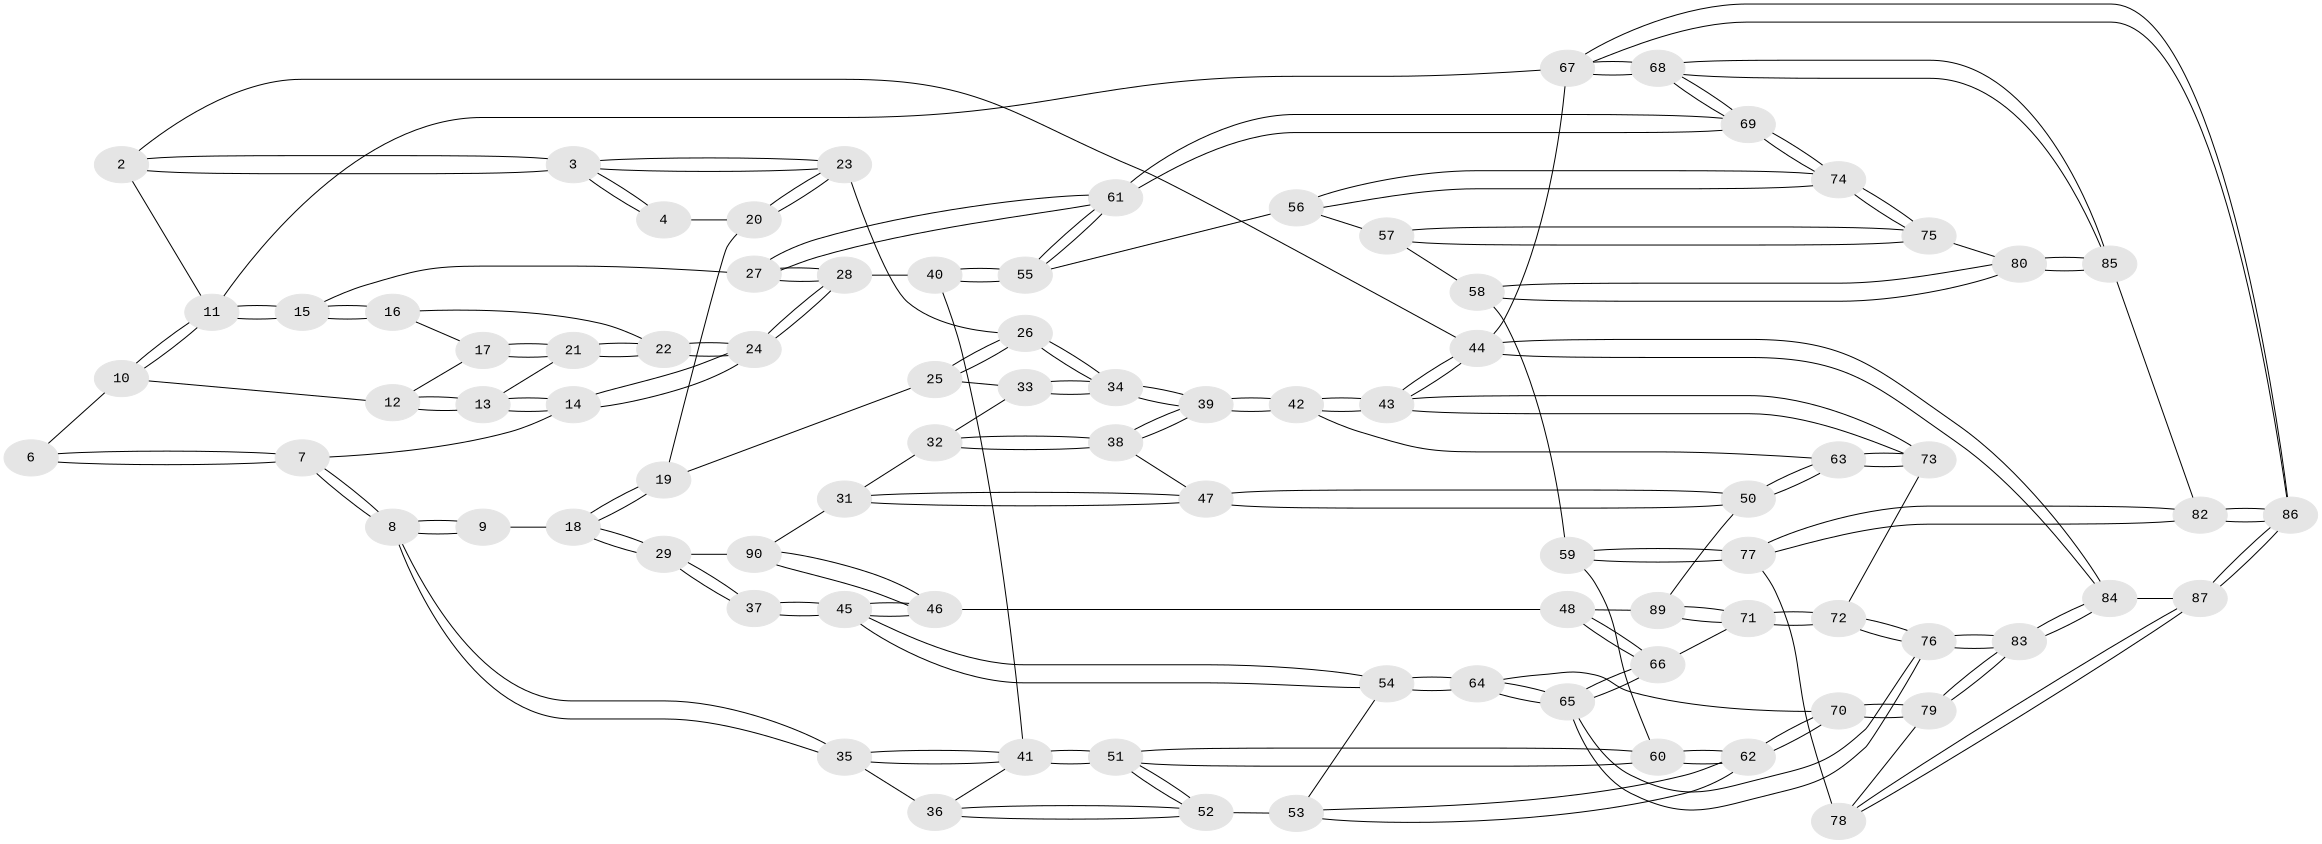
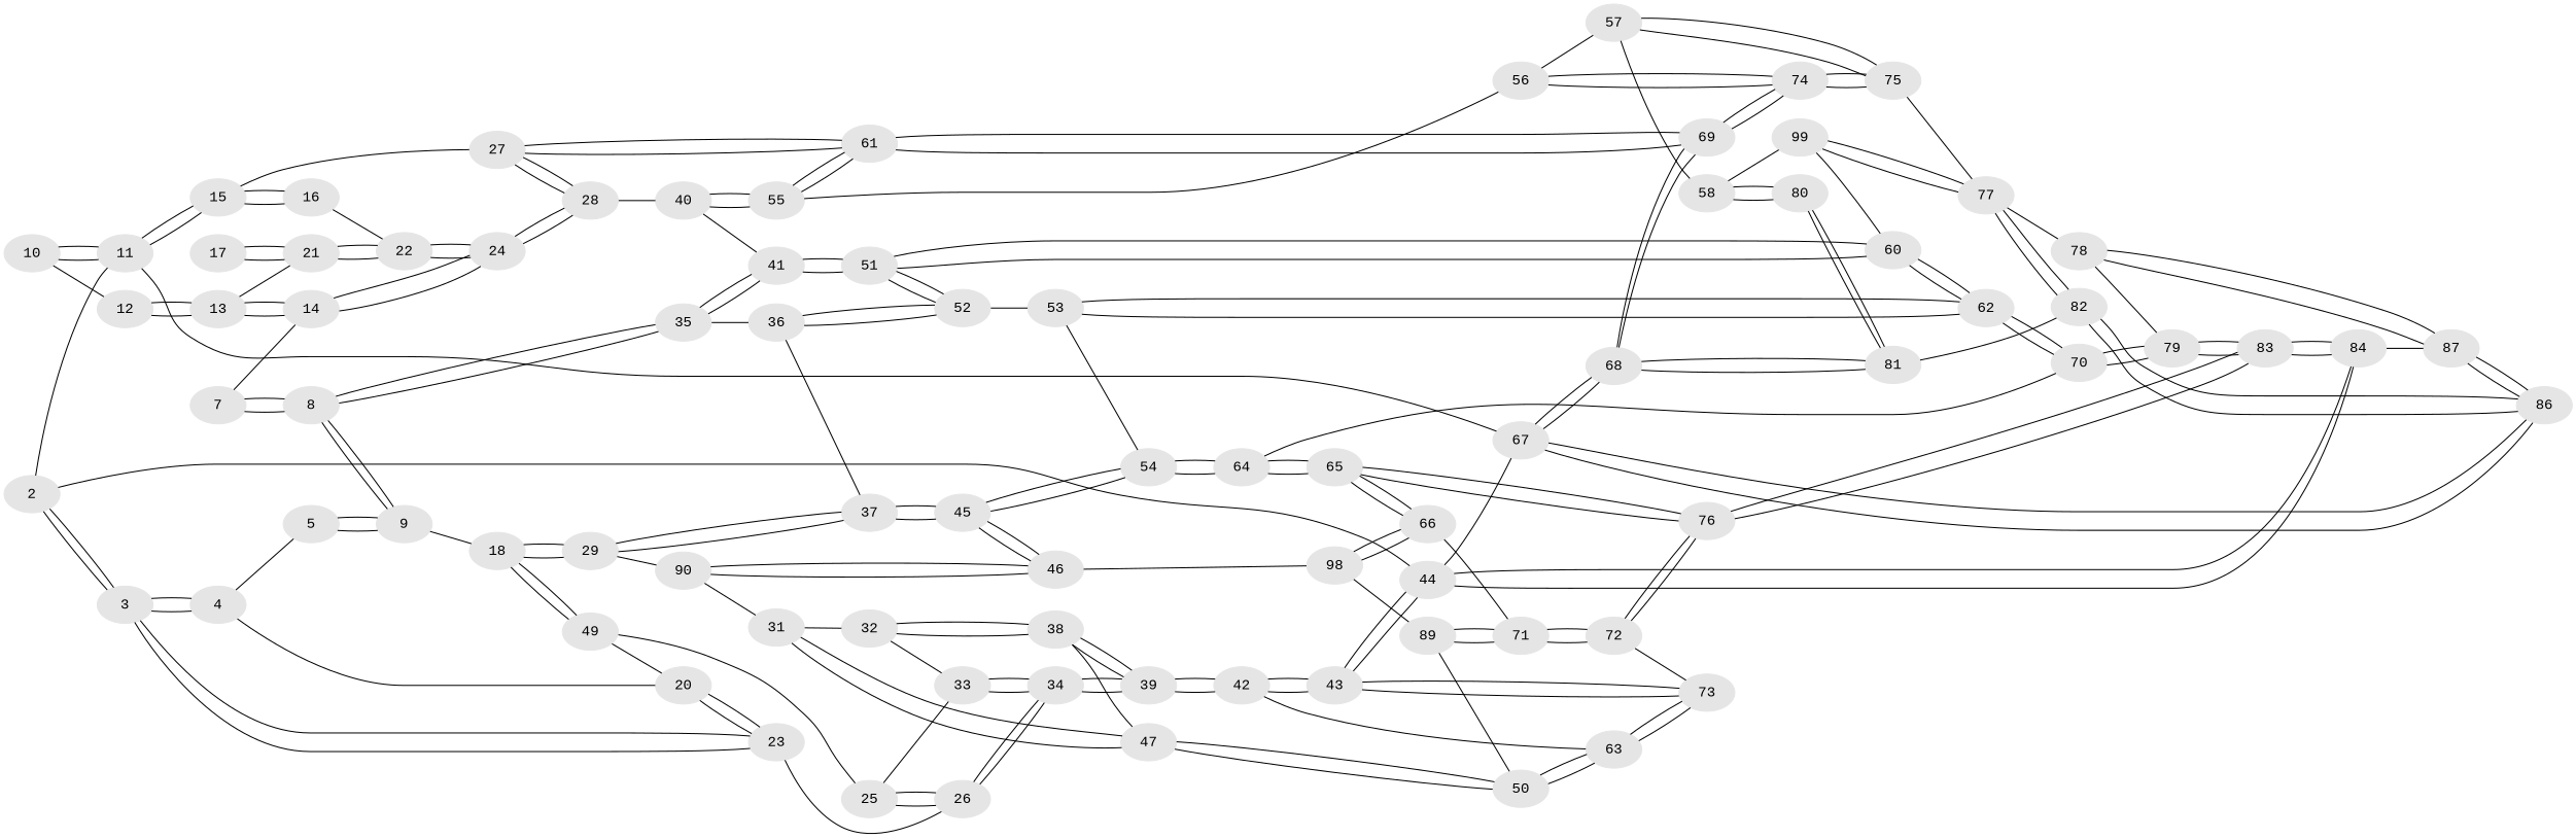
  graph {
    fontname="Liberation Mono"
    rankdir=LR
    node [color=gray90 fontname="Liberation Mono" style=filled]
    edge [fontname="Liberation Mono"]
    2
    3
    11
    44
-   6
    7
    10
    4
    23
    15
    67
    84
+   5
    20
    26
    9
    18
    8
    14
    12
    35
    24
    36
    41
-   19
+   19 [label=49]
    29
    13
    17
    16
    27
    68
    86
    21
    22
    28
    61
    25
    n38 [label=90]
    37
    33
    34
    40
    39
    69
    55
    31
    46
    45
    32
    47
-   48
+   48 [label=98]
    38
    50
    42
    52
    51
    53
    54
    43
    63
    56
    60
    73
    n64 [label=87]
    64
    n66 [label=89]
    66
    71
    72
    62
    70
    65
    57
    74
    58
    75
-   59
+   59 [label=99]
    80
    77
-   81 [label=85]
+   81
    78
    82
    79
    76
    83
    2 -- 3
    2 -- 3
    2 -- 11
    2 -- 44
    3 -- 4
    3 -- 4
    3 -- 23
    3 -- 23
    11 -- 15
    11 -- 15
    11 -- 67
    44 -- 67
    44 -- 84
    44 -- 84
-   6 -- 7
-   6 -- 7
-   6 -- 10
    7 -- 8
    7 -- 8
    7 -- 14
    10 -- 11
    10 -- 11
    10 -- 12
+   4 -- 5
    4 -- 20
    23 -- 26
    15 -- 16
    15 -- 16
    15 -- 27
    67 -- 68
    67 -- 68
    67 -- 86
    67 -- 86
    84 -- n64
+   5 -- 9
+   5 -- 9
    20 -- 23
    20 -- 23
    26 -- 34
    26 -- 34
    9 -- 18
    18 -- 19
    18 -- 19
    18 -- 29
    18 -- 29
    8 -- 9
    8 -- 9
    8 -- 35
    8 -- 35
    14 -- 24
    14 -- 24
    12 -- 13
    12 -- 13
-   12 -- 17
    35 -- 36
    35 -- 41
    35 -- 41
    24 -- 28
    24 -- 28
-   36 -- 41
+   36 -- 37
    36 -- 52
    36 -- 52
    41 -- 51
    41 -- 51
    19 -- 20
    19 -- 25
    29 -- n38
    29 -- 37
    29 -- 37
    13 -- 14
    13 -- 14
    13 -- 21
    17 -- 21
    17 -- 21
-   16 -- 17
    16 -- 22
    27 -- 28
    27 -- 28
    27 -- 61
    27 -- 61
    68 -- 69
    68 -- 69
    68 -- 81
    68 -- 81
    21 -- 22
    21 -- 22
    22 -- 24
    22 -- 24
    28 -- 40
    61 -- 69
    61 -- 69
    25 -- 26
    25 -- 26
    25 -- 33
    n38 -- 31
    n38 -- 46
    n38 -- 46
    37 -- 45
    37 -- 45
    33 -- 34
    33 -- 34
    34 -- 39
    34 -- 39
    40 -- 41
    40 -- 55
    40 -- 55
    39 -- 42
    39 -- 42
    69 -- 74
    69 -- 74
    55 -- 61
    55 -- 61
    55 -- 56
    31 -- 32
    31 -- 47
    31 -- 47
    46 -- 48
    45 -- 46
    45 -- 46
    45 -- 54
    45 -- 54
    32 -- 33
    32 -- 38
    32 -- 38
    47 -- 50
    47 -- 50
    48 -- n66
    48 -- 66
    48 -- 66
    38 -- 39
    38 -- 39
    38 -- 47
    50 -- 63
    50 -- 63
    42 -- 43
    42 -- 43
    42 -- 63
    52 -- 53
    51 -- 52
    51 -- 52
    51 -- 60
    51 -- 60
    53 -- 54
    53 -- 62
    53 -- 62
    54 -- 64
    54 -- 64
    43 -- 44
    43 -- 44
    43 -- 73
    43 -- 73
    63 -- 73
    63 -- 73
    56 -- 57
    56 -- 74
    56 -- 74
    60 -- 62
    60 -- 62
    n64 -- 86
    n64 -- 86
    64 -- 70
    64 -- 65
    64 -- 65
    n66 -- 50
    n66 -- 71
    n66 -- 71
    66 -- 71
    71 -- 72
    71 -- 72
    72 -- 73
    72 -- 76
    72 -- 76
    62 -- 70
    62 -- 70
    70 -- 79
    70 -- 79
    65 -- 66
    65 -- 66
    65 -- 76
    65 -- 76
    57 -- 58
    57 -- 75
    57 -- 75
    74 -- 75
    74 -- 75
    58 -- 59
    58 -- 80
    58 -- 80
-   75 -- 80
+   75 -- 77
    59 -- 60
    59 -- 77
    59 -- 77
    80 -- 81
    80 -- 81
    77 -- 78
    77 -- 82
    77 -- 82
    81 -- 82
    78 -- n64
    78 -- n64
    78 -- 79
    82 -- 86
    82 -- 86
    79 -- 83
    79 -- 83
    76 -- 83
    76 -- 83
    83 -- 84
    83 -- 84
  }
